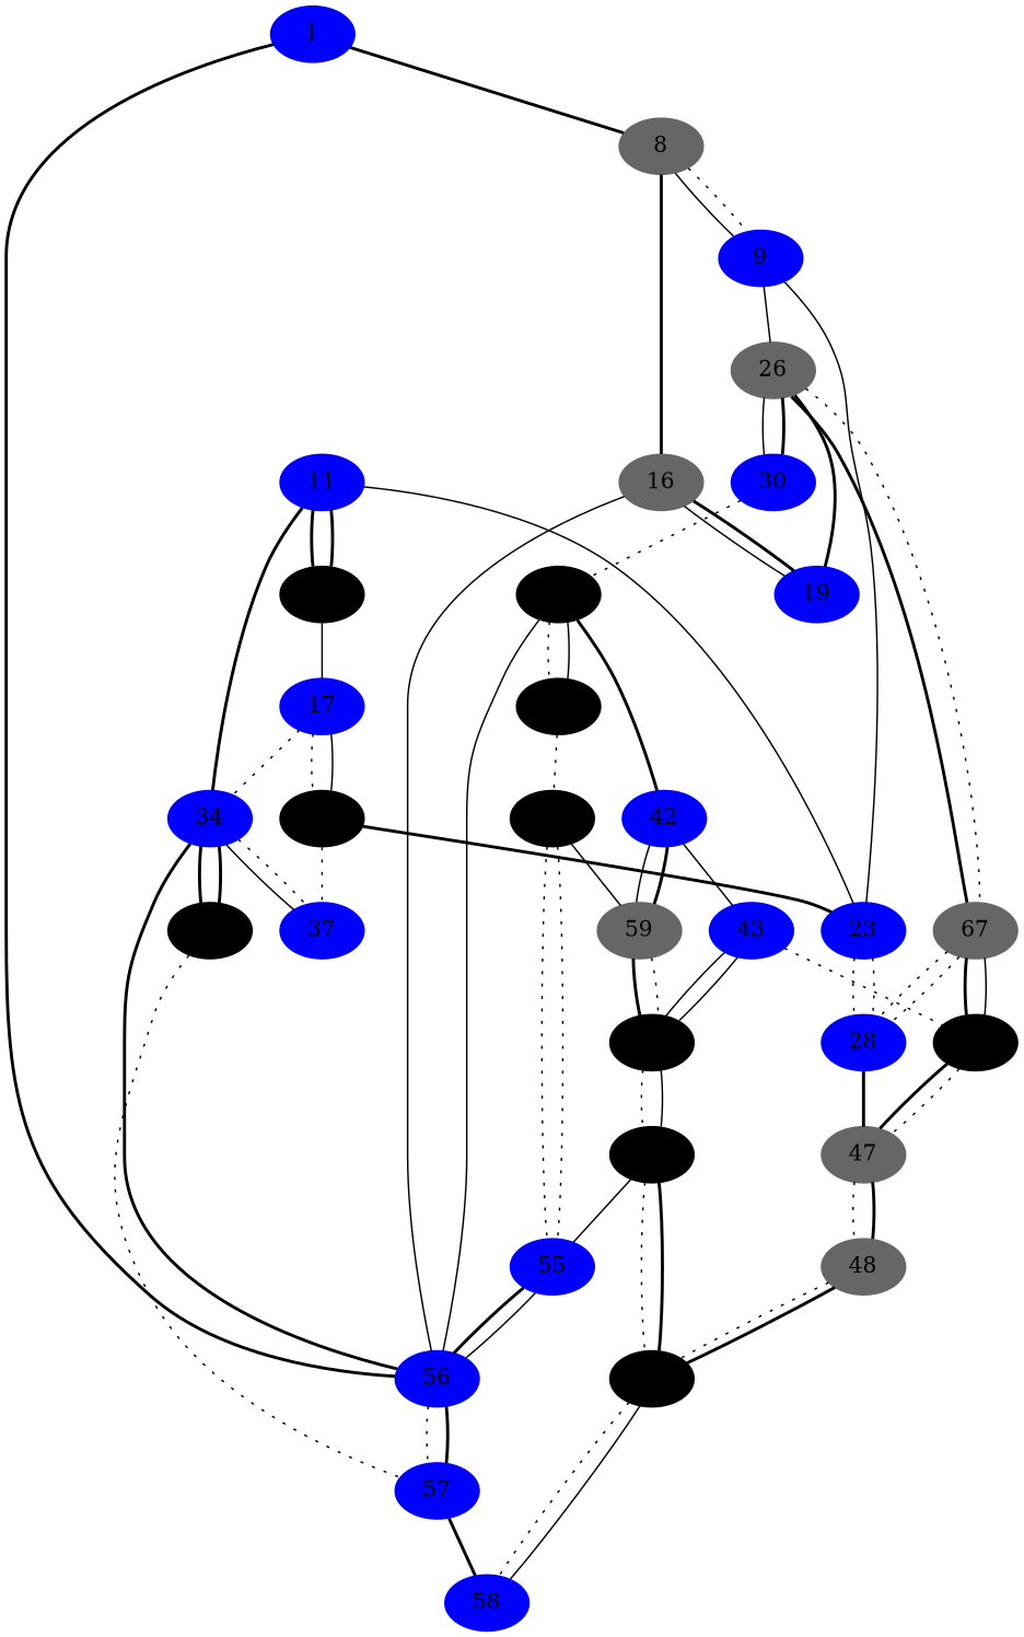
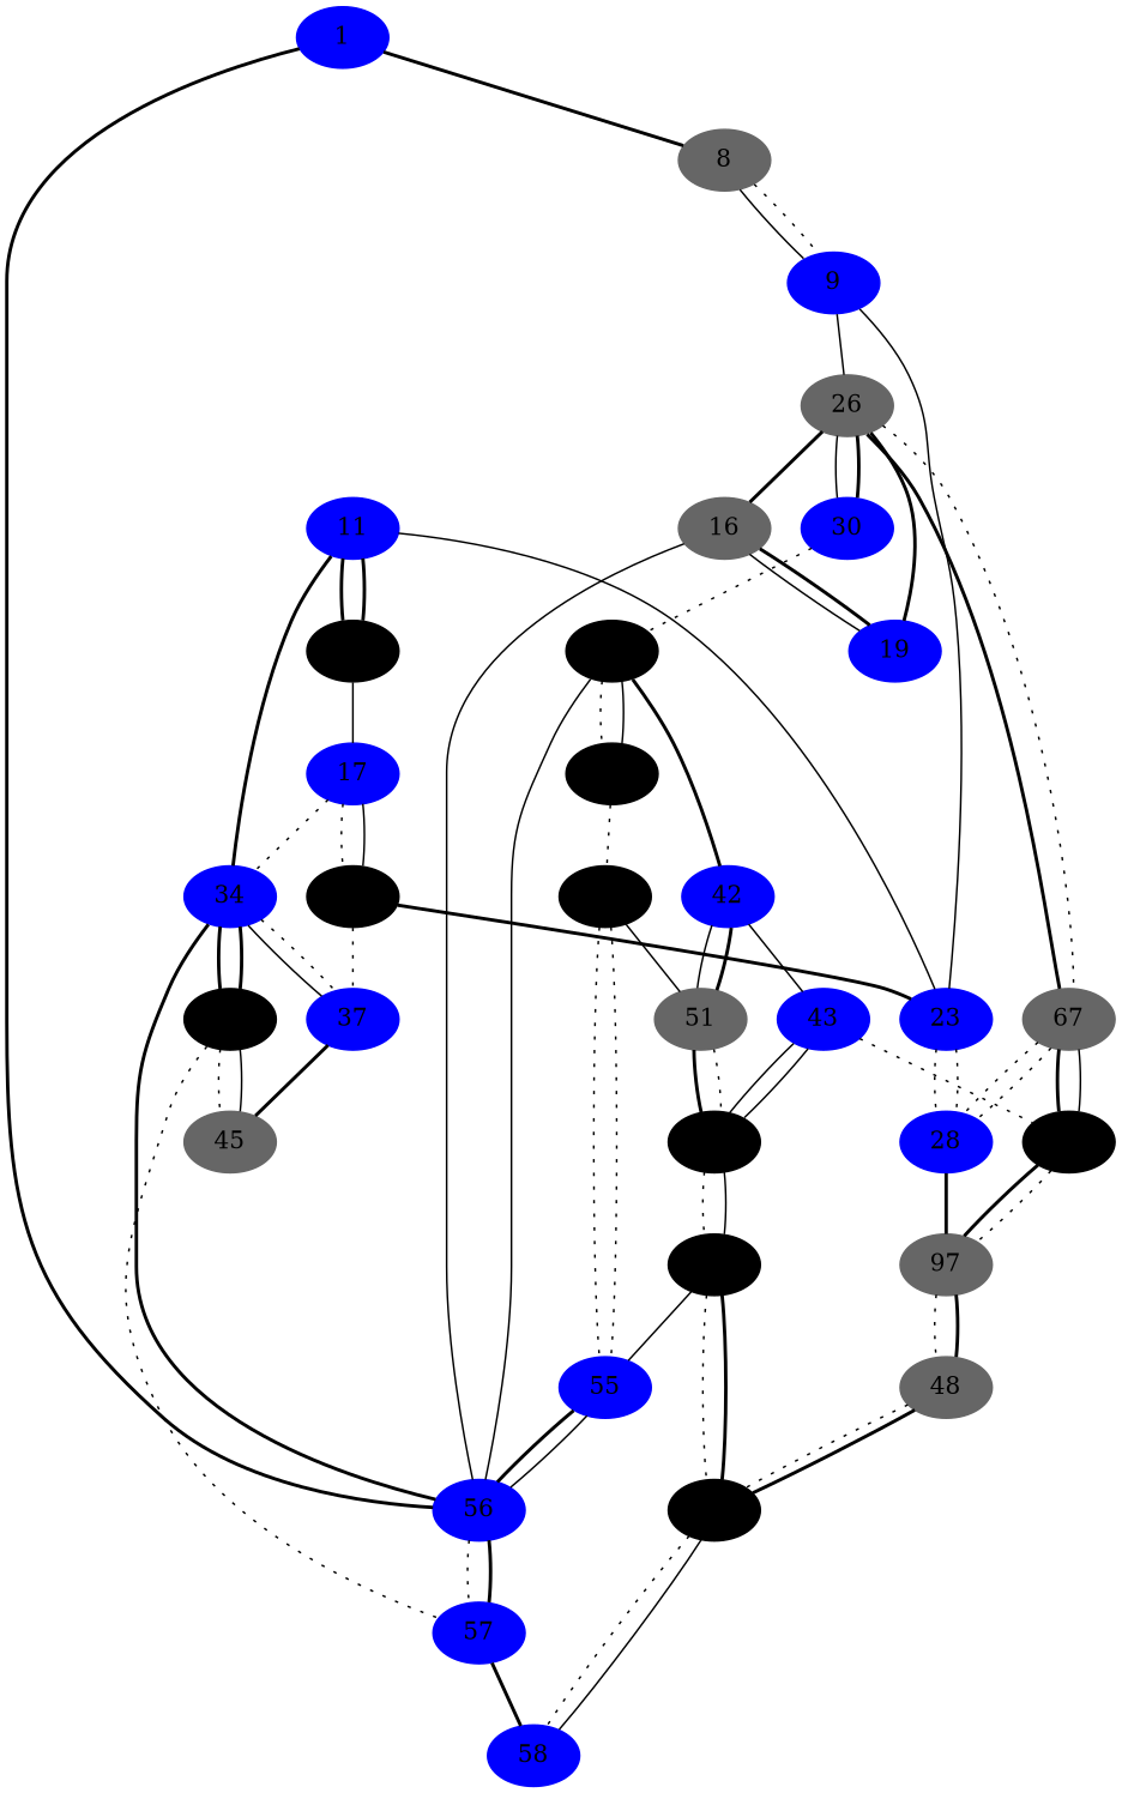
  graph {
    node [color=blue style=filled]
    edge [style=bold]
    8 [color=gray40 super="+7"]
    1
    56 [super="+31+3"]
    9
    16 [color=gray40 super="+14"]
    57 [super="+36"]
    23 [super="+10"]
    26 [color=gray40 super="+25+24"]
    19
    28
    n11 [color=gray40 label=67]
    30
    11 [super="+6+5"]
    12 [color=black]
    34 [super="+29+22+18"]
    17
    37 [super="+21"]
    35 [color=black]
    20 [color=black]
-   47 [color=gray40 super="+38+39+46"]
+   45 [color=gray40 super="+40"]
+   47 [color=gray40 super="+38+39+46" label=97]
    44 [color=black]
    41 [color=black super="+33"]
    48 [color=gray40]
    42
    49 [color=black]
    58
    43
-   51 [color=gray40 label=59]
+   51 [color=gray40]
    50 [color=black]
    52 [color=black]
    53 [color=black]
    54 [color=black]
    55
    8 -- 9 [style=solid]
    8 -- 9 [style=dotted]
-   8 -- 16 [weight=2]
+   26 -- 16 [weight=2]
    1 -- 8
    1 -- 56
    56 -- 57 [style=dotted weight=3]
    56 -- 57
    9 -- 23 [style=solid]
    9 -- 26 [style=solid]
    16 -- 56 [style=solid]
    16 -- 19 [style=solid weight=2]
    16 -- 19
    57 -- 58 [weight=2]
    23 -- 28 [style=dotted]
    23 -- 28 [style=dotted]
    26 -- n11
    26 -- n11 [style=dotted]
    26 -- 30 [style=solid weight=2]
    26 -- 30
    19 -- 26
    28 -- 47
    n11 -- 28 [style=dotted]
    n11 -- 28 [style=dotted]
    n11 -- 44
    n11 -- 44 [style=solid]
    30 -- 41 [style=dotted]
    11 -- 23 [style=solid]
    11 -- 12 [weight=2]
    11 -- 12
    11 -- 34
    12 -- 17 [style=solid]
    34 -- 56 [weight=2]
    34 -- 37 [style=solid weight=2]
    34 -- 37 [style=dotted]
    34 -- 35
    34 -- 35
    17 -- 34 [style=dotted]
    17 -- 20 [style=dotted]
    17 -- 20 [style=solid]
+   37 -- 45
    35 -- 57 [style=dotted]
+   35 -- 45 [style=dotted]
+   35 -- 45 [style=solid]
    20 -- 23
    20 -- 37 [style=dotted]
    47 -- 48 [style=dotted weight=2]
    47 -- 48
    44 -- 47
    44 -- 47 [style=dotted]
    41 -- 56 [style=solid]
    41 -- 42
    41 -- 49 [style=dotted weight=2]
    41 -- 49 [style=solid]
    48 -- 54 [style=dotted]
    48 -- 54
    42 -- 43 [style=solid]
    42 -- 51 [style=solid]
    42 -- 51
    49 -- 50 [style=dotted]
    43 -- 44 [style=dotted]
    43 -- 52 [style=solid]
    43 -- 52 [style=solid]
    51 -- 52
    51 -- 52 [style=dotted]
    50 -- 51 [style=solid]
    50 -- 55 [style=dotted]
    50 -- 55 [style=dotted]
    52 -- 53 [style=dotted]
    52 -- 53 [style=solid]
    53 -- 54 [style=dotted]
    53 -- 54
    53 -- 55 [style=solid]
    54 -- 58 [style=dotted]
    54 -- 58 [style=solid]
    55 -- 56
    55 -- 56 [style=solid]
  }
